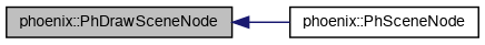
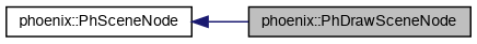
  digraph {
    rankdir=LR
    node [color=black fontname=FreeSans fontsize=10 shape=record style=filled]
    n1 [fillcolor=grey75 fontcolor=black height=0.2 label="phoenix::PhDrawSceneNode" width=0.4]
    n2 [fillcolor=white height=0.2 label="phoenix::PhSceneNode" width=0.4]
-   n1 -> n2 [color=midnightblue dir=back fontname=FreeSans fontsize=10 labelfontname=FreeSans labelfontsize=10 style=solid]
+   n2 -> n1 [color=midnightblue dir=back fontname=FreeSans fontsize=10 labelfontname=FreeSans labelfontsize=10 style=solid]
  }
